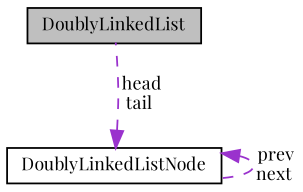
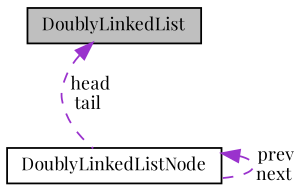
  digraph {
    fontname="Playfair Display"
    node [color=black fontname="Playfair Display" fontsize=10 shape=record style=filled]
    edge [color=darkorchid3 dir=back fontname="Playfair Display" fontsize=10 labelfontname=Helvetica labelfontsize=10 style=dashed]
    n1 [fillcolor=grey75 fontcolor=black height=0.2 label=DoublyLinkedList width=0.4]
    n2 [fillcolor=white height=0.2 label=DoublyLinkedListNode width=0.4]
-   n2 -> n1 [label=" head\ntail"]
+   n1 -> n2 [label=" head\ntail"]
    n2 -> n2 [label=" prev\nnext"]
  }
